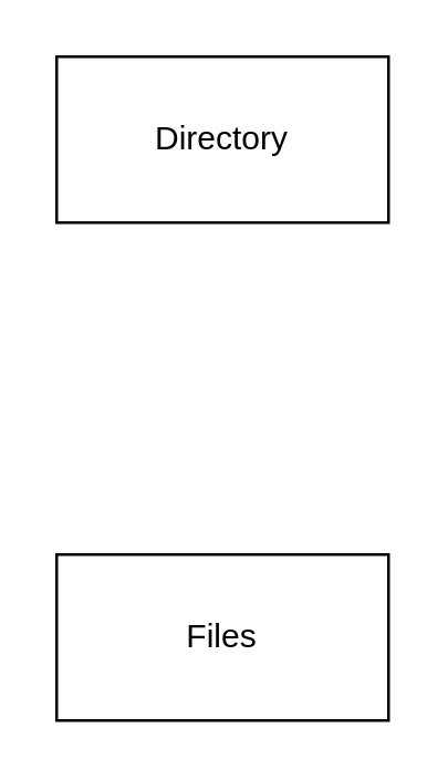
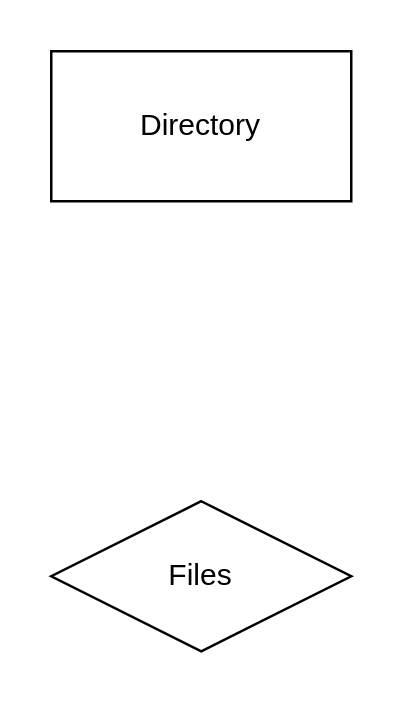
  <mxCell id="0" />
  <mxCell id="1" parent="0" />
- <mxCell id="2" value="Files" style="rounded=0;whiteSpace=wrap;html=1;" vertex="1" parent="1"><mxGeometry x="20" y="200" width="120" height="60" as="geometry" /></mxCell>
+ <mxCell id="2" value="Files" style="rhombus;whiteSpace=wrap;html=1;" vertex="1" parent="1"><mxGeometry x="20" y="200" width="120" height="60" as="geometry" /></mxCell>
  <mxCell id="3" value="Directory" style="rounded=0;whiteSpace=wrap;html=1;" vertex="1" parent="1"><mxGeometry x="20" y="20" width="120" height="60" as="geometry" /></mxCell>
